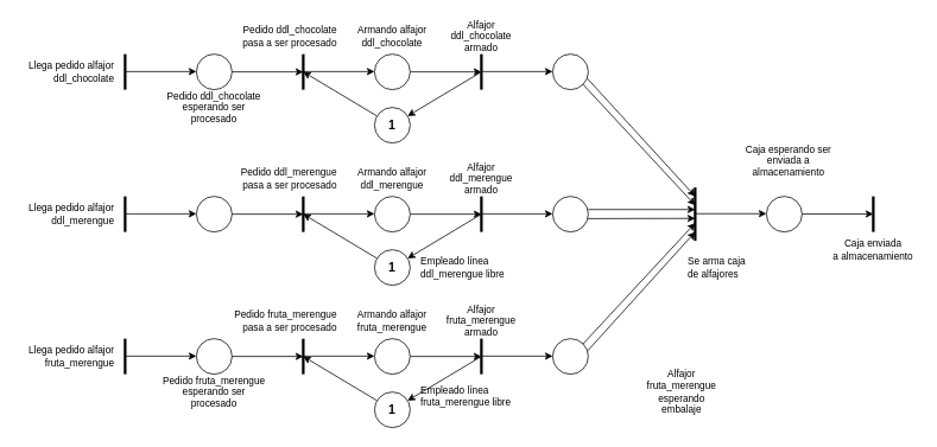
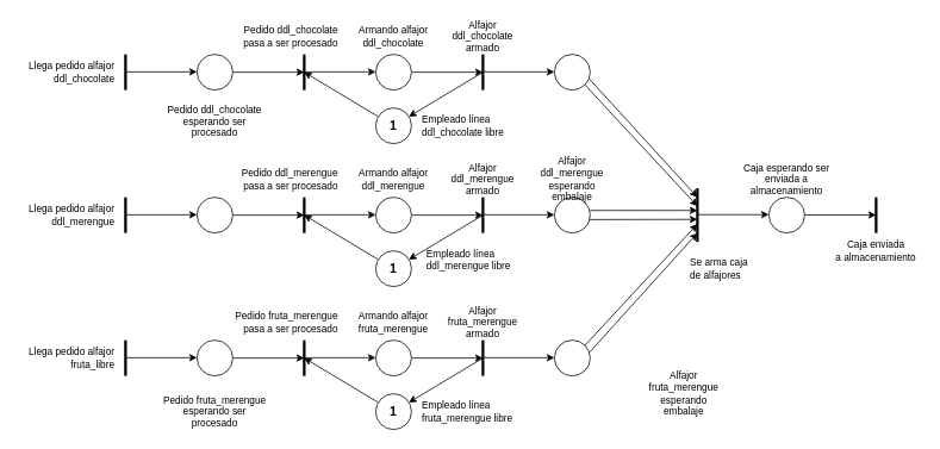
  <mxCell id="0" />
  <mxCell id="1" parent="0" />
  <mxCell id="2" value="" style="endArrow=none;html=1;strokeWidth=3;" parent="1" edge="1"><mxGeometry width="50" height="50" relative="1" as="geometry"><mxPoint x="780" y="270" as="sourcePoint" /><mxPoint x="780" y="210" as="targetPoint" /></mxGeometry></mxCell>
  <mxCell id="3" value="" style="ellipse;whiteSpace=wrap;html=1;aspect=fixed;" parent="1" vertex="1"><mxGeometry x="620" y="220" width="40" height="40" as="geometry" /></mxCell>
  <mxCell id="4" value="" style="endArrow=classic;html=1;strokeWidth=1;exitX=0.99;exitY=0.625;exitDx=0;exitDy=0;exitPerimeter=0;" parent="1" source="3" edge="1"><mxGeometry width="50" height="50" relative="1" as="geometry"><mxPoint x="700" y="245" as="sourcePoint" /><mxPoint x="780" y="244.8" as="targetPoint" /></mxGeometry></mxCell>
  <mxCell id="5" value="" style="endArrow=classic;html=1;strokeWidth=1;exitX=1;exitY=0.37;exitDx=0;exitDy=0;exitPerimeter=0;" parent="1" source="3" edge="1"><mxGeometry width="50" height="50" relative="1" as="geometry"><mxPoint x="680" y="234.8" as="sourcePoint" /><mxPoint x="780" y="234.8" as="targetPoint" /></mxGeometry></mxCell>
  <mxCell id="6" value="" style="ellipse;whiteSpace=wrap;html=1;aspect=fixed;" parent="1" vertex="1"><mxGeometry x="620" y="60" width="40" height="40" as="geometry" /></mxCell>
  <mxCell id="7" value="" style="endArrow=classic;html=1;strokeWidth=1;exitX=1;exitY=1;exitDx=0;exitDy=0;" parent="1" source="6" edge="1"><mxGeometry width="50" height="50" relative="1" as="geometry"><mxPoint x="700" y="165" as="sourcePoint" /><mxPoint x="780" y="230" as="targetPoint" /></mxGeometry></mxCell>
  <mxCell id="8" value="" style="endArrow=classic;html=1;strokeWidth=1;exitX=0.975;exitY=0.688;exitDx=0;exitDy=0;exitPerimeter=0;" parent="1" source="6" edge="1"><mxGeometry width="50" height="50" relative="1" as="geometry"><mxPoint x="680" y="154.8" as="sourcePoint" /><mxPoint x="780" y="220" as="targetPoint" /></mxGeometry></mxCell>
  <mxCell id="9" value="" style="ellipse;whiteSpace=wrap;html=1;aspect=fixed;" parent="1" vertex="1"><mxGeometry x="620" y="380" width="40" height="40" as="geometry" /></mxCell>
  <mxCell id="10" value="" style="endArrow=classic;html=1;strokeWidth=1;exitX=0.985;exitY=0.338;exitDx=0;exitDy=0;exitPerimeter=0;" parent="1" source="9" edge="1"><mxGeometry width="50" height="50" relative="1" as="geometry"><mxPoint x="700" y="405" as="sourcePoint" /><mxPoint x="780" y="260" as="targetPoint" /></mxGeometry></mxCell>
  <mxCell id="11" value="" style="endArrow=classic;html=1;strokeWidth=1;exitX=1;exitY=0;exitDx=0;exitDy=0;" parent="1" source="9" edge="1"><mxGeometry width="50" height="50" relative="1" as="geometry"><mxPoint x="680" y="394.8" as="sourcePoint" /><mxPoint x="780" y="250" as="targetPoint" /></mxGeometry></mxCell>
  <mxCell id="12" value="" style="endArrow=none;html=1;strokeWidth=3;" parent="1" edge="1"><mxGeometry width="50" height="50" relative="1" as="geometry"><mxPoint x="540" y="100" as="sourcePoint" /><mxPoint x="540" y="60" as="targetPoint" /></mxGeometry></mxCell>
  <mxCell id="13" value="" style="endArrow=none;html=1;strokeWidth=3;" parent="1" edge="1"><mxGeometry width="50" height="50" relative="1" as="geometry"><mxPoint x="340" y="100" as="sourcePoint" /><mxPoint x="340" y="60" as="targetPoint" /></mxGeometry></mxCell>
  <mxCell id="14" style="edgeStyle=none;rounded=0;orthogonalLoop=1;jettySize=auto;html=1;strokeWidth=1;" parent="1" source="15" edge="1"><mxGeometry relative="1" as="geometry"><mxPoint x="540" y="80" as="targetPoint" /></mxGeometry></mxCell>
  <mxCell id="15" value="" style="ellipse;whiteSpace=wrap;html=1;aspect=fixed;" parent="1" vertex="1"><mxGeometry x="420" y="60" width="40" height="40" as="geometry" /></mxCell>
  <mxCell id="16" style="edgeStyle=none;rounded=0;orthogonalLoop=1;jettySize=auto;html=1;strokeWidth=1;" parent="1" source="17" edge="1"><mxGeometry relative="1" as="geometry"><mxPoint x="340" y="80" as="targetPoint" /></mxGeometry></mxCell>
  <mxCell id="17" value="" style="ellipse;whiteSpace=wrap;html=1;aspect=fixed;" parent="1" vertex="1"><mxGeometry x="420" y="120" width="40" height="40" as="geometry" /></mxCell>
  <mxCell id="18" style="edgeStyle=none;rounded=0;orthogonalLoop=1;jettySize=auto;html=1;strokeWidth=1;" parent="1" target="17" edge="1"><mxGeometry relative="1" as="geometry"><mxPoint x="350" y="90" as="targetPoint" /><mxPoint x="540" y="80" as="sourcePoint" /></mxGeometry></mxCell>
  <mxCell id="19" style="edgeStyle=none;rounded=0;orthogonalLoop=1;jettySize=auto;html=1;strokeWidth=1;" parent="1" edge="1"><mxGeometry relative="1" as="geometry"><mxPoint x="420" y="79.66" as="targetPoint" /><mxPoint x="340" y="79.66" as="sourcePoint" /></mxGeometry></mxCell>
  <mxCell id="20" style="edgeStyle=none;rounded=0;orthogonalLoop=1;jettySize=auto;html=1;strokeWidth=1;" parent="1" edge="1"><mxGeometry relative="1" as="geometry"><mxPoint x="620" y="79.66" as="targetPoint" /><mxPoint x="540" y="79.66" as="sourcePoint" /></mxGeometry></mxCell>
  <mxCell id="21" value="" style="endArrow=none;html=1;strokeWidth=3;" parent="1" edge="1"><mxGeometry width="50" height="50" relative="1" as="geometry"><mxPoint x="540" y="260" as="sourcePoint" /><mxPoint x="540" y="220" as="targetPoint" /></mxGeometry></mxCell>
  <mxCell id="22" value="" style="endArrow=none;html=1;strokeWidth=3;" parent="1" edge="1"><mxGeometry width="50" height="50" relative="1" as="geometry"><mxPoint x="340" y="260" as="sourcePoint" /><mxPoint x="340" y="220" as="targetPoint" /></mxGeometry></mxCell>
  <mxCell id="23" style="edgeStyle=none;rounded=0;orthogonalLoop=1;jettySize=auto;html=1;strokeWidth=1;" parent="1" source="24" edge="1"><mxGeometry relative="1" as="geometry"><mxPoint x="540" y="240" as="targetPoint" /></mxGeometry></mxCell>
  <mxCell id="24" value="" style="ellipse;whiteSpace=wrap;html=1;aspect=fixed;" parent="1" vertex="1"><mxGeometry x="420" y="220" width="40" height="40" as="geometry" /></mxCell>
  <mxCell id="25" style="edgeStyle=none;rounded=0;orthogonalLoop=1;jettySize=auto;html=1;strokeWidth=1;" parent="1" source="26" edge="1"><mxGeometry relative="1" as="geometry"><mxPoint x="340" y="240" as="targetPoint" /></mxGeometry></mxCell>
  <mxCell id="26" value="" style="ellipse;whiteSpace=wrap;html=1;aspect=fixed;" parent="1" vertex="1"><mxGeometry x="420" y="280" width="40" height="40" as="geometry" /></mxCell>
  <mxCell id="27" style="edgeStyle=none;rounded=0;orthogonalLoop=1;jettySize=auto;html=1;strokeWidth=1;" parent="1" target="26" edge="1"><mxGeometry relative="1" as="geometry"><mxPoint x="350" y="250" as="targetPoint" /><mxPoint x="540" y="240" as="sourcePoint" /></mxGeometry></mxCell>
  <mxCell id="28" style="edgeStyle=none;rounded=0;orthogonalLoop=1;jettySize=auto;html=1;strokeWidth=1;" parent="1" edge="1"><mxGeometry relative="1" as="geometry"><mxPoint x="420" y="239.66" as="targetPoint" /><mxPoint x="340" y="239.66" as="sourcePoint" /></mxGeometry></mxCell>
  <mxCell id="29" style="edgeStyle=none;rounded=0;orthogonalLoop=1;jettySize=auto;html=1;strokeWidth=1;" parent="1" edge="1"><mxGeometry relative="1" as="geometry"><mxPoint x="620" y="239.66" as="targetPoint" /><mxPoint x="540" y="239.66" as="sourcePoint" /></mxGeometry></mxCell>
  <mxCell id="30" value="" style="endArrow=none;html=1;strokeWidth=3;" parent="1" edge="1"><mxGeometry width="50" height="50" relative="1" as="geometry"><mxPoint x="540" y="420" as="sourcePoint" /><mxPoint x="540" y="380" as="targetPoint" /></mxGeometry></mxCell>
  <mxCell id="31" value="" style="endArrow=none;html=1;strokeWidth=3;" parent="1" edge="1"><mxGeometry width="50" height="50" relative="1" as="geometry"><mxPoint x="340" y="420" as="sourcePoint" /><mxPoint x="340" y="380" as="targetPoint" /></mxGeometry></mxCell>
  <mxCell id="32" style="edgeStyle=none;rounded=0;orthogonalLoop=1;jettySize=auto;html=1;strokeWidth=1;" parent="1" source="33" edge="1"><mxGeometry relative="1" as="geometry"><mxPoint x="540" y="400" as="targetPoint" /></mxGeometry></mxCell>
  <mxCell id="33" value="" style="ellipse;whiteSpace=wrap;html=1;aspect=fixed;" parent="1" vertex="1"><mxGeometry x="420" y="380" width="40" height="40" as="geometry" /></mxCell>
  <mxCell id="34" style="edgeStyle=none;rounded=0;orthogonalLoop=1;jettySize=auto;html=1;strokeWidth=1;" parent="1" source="35" edge="1"><mxGeometry relative="1" as="geometry"><mxPoint x="340" y="400" as="targetPoint" /></mxGeometry></mxCell>
  <mxCell id="35" value="" style="ellipse;whiteSpace=wrap;html=1;aspect=fixed;" parent="1" vertex="1"><mxGeometry x="420" y="440" width="40" height="40" as="geometry" /></mxCell>
  <mxCell id="36" style="edgeStyle=none;rounded=0;orthogonalLoop=1;jettySize=auto;html=1;strokeWidth=1;" parent="1" target="35" edge="1"><mxGeometry relative="1" as="geometry"><mxPoint x="350" y="410" as="targetPoint" /><mxPoint x="540" y="400" as="sourcePoint" /></mxGeometry></mxCell>
  <mxCell id="37" style="edgeStyle=none;rounded=0;orthogonalLoop=1;jettySize=auto;html=1;strokeWidth=1;" parent="1" edge="1"><mxGeometry relative="1" as="geometry"><mxPoint x="420" y="399.66" as="targetPoint" /><mxPoint x="340" y="399.66" as="sourcePoint" /></mxGeometry></mxCell>
  <mxCell id="38" style="edgeStyle=none;rounded=0;orthogonalLoop=1;jettySize=auto;html=1;strokeWidth=1;" parent="1" edge="1"><mxGeometry relative="1" as="geometry"><mxPoint x="620" y="399.66" as="targetPoint" /><mxPoint x="540" y="399.66" as="sourcePoint" /></mxGeometry></mxCell>
  <mxCell id="39" value="" style="ellipse;whiteSpace=wrap;html=1;aspect=fixed;" parent="1" vertex="1"><mxGeometry x="860" y="220" width="40" height="40" as="geometry" /></mxCell>
  <mxCell id="40" value="" style="endArrow=none;html=1;strokeWidth=3;" parent="1" edge="1"><mxGeometry width="50" height="50" relative="1" as="geometry"><mxPoint x="980" y="260" as="sourcePoint" /><mxPoint x="980" y="220" as="targetPoint" /></mxGeometry></mxCell>
  <mxCell id="41" style="edgeStyle=none;rounded=0;orthogonalLoop=1;jettySize=auto;html=1;strokeWidth=1;" parent="1" edge="1"><mxGeometry relative="1" as="geometry"><mxPoint x="980" y="239.83" as="targetPoint" /><mxPoint x="900" y="239.83" as="sourcePoint" /></mxGeometry></mxCell>
  <mxCell id="42" style="edgeStyle=none;rounded=0;orthogonalLoop=1;jettySize=auto;html=1;strokeWidth=1;" parent="1" edge="1"><mxGeometry relative="1" as="geometry"><mxPoint x="860" y="239.49" as="targetPoint" /><mxPoint x="780" y="239.49" as="sourcePoint" /></mxGeometry></mxCell>
  <mxCell id="43" value="1" style="text;html=1;strokeColor=none;fillColor=none;align=center;verticalAlign=middle;whiteSpace=wrap;rounded=0;fontSize=14;fontStyle=1" parent="1" vertex="1"><mxGeometry x="420" y="290" width="40" height="20" as="geometry" /></mxCell>
  <mxCell id="44" value="1" style="text;html=1;strokeColor=none;fillColor=none;align=center;verticalAlign=middle;whiteSpace=wrap;rounded=0;fontSize=14;fontStyle=1" parent="1" vertex="1"><mxGeometry x="420" y="130" width="40" height="20" as="geometry" /></mxCell>
  <mxCell id="45" value="1" style="text;html=1;strokeColor=none;fillColor=none;align=center;verticalAlign=middle;whiteSpace=wrap;rounded=0;fontSize=14;fontStyle=1" parent="1" vertex="1"><mxGeometry x="420" y="450" width="40" height="20" as="geometry" /></mxCell>
+ <mxCell id="46" value="&lt;div&gt;Empleado línea&lt;/div&gt;&lt;div&gt;ddl_chocolate libre&lt;br&gt;&lt;/div&gt;" style="text;html=1;strokeColor=none;fillColor=none;align=left;verticalAlign=middle;whiteSpace=wrap;rounded=0;fontSize=11;" parent="1" vertex="1"><mxGeometry x="470" y="120" width="110" height="40" as="geometry" /></mxCell>
  <mxCell id="47" value="&lt;div&gt;Armando alfajor&lt;/div&gt;&lt;div&gt;ddl_merengue&lt;br&gt;&lt;/div&gt;" style="text;html=1;strokeColor=none;fillColor=none;align=center;verticalAlign=middle;whiteSpace=wrap;rounded=0;fontSize=11;" parent="1" vertex="1"><mxGeometry x="380" y="180" width="120" height="40" as="geometry" /></mxCell>
- <mxCell id="48" value="&lt;div&gt;Empleado línea&lt;/div&gt;&lt;div&gt;fruta_merengue libre&lt;br&gt;&lt;/div&gt;" style="text;html=1;strokeColor=none;fillColor=none;align=left;verticalAlign=middle;whiteSpace=wrap;rounded=0;fontSize=11;" parent="1" vertex="1"><mxGeometry x="470" y="425" width="110" height="40" as="geometry" /></mxCell>
- <mxCell id="49" value="&lt;div&gt;Empleado línea&lt;/div&gt;&lt;div&gt;ddl_merengue libre&lt;br&gt;&lt;/div&gt;" style="text;html=1;strokeColor=none;fillColor=none;align=left;verticalAlign=middle;whiteSpace=wrap;rounded=0;fontSize=11;" parent="1" vertex="1"><mxGeometry x="470" y="280" width="110" height="40" as="geometry" /></mxCell>
+ <mxCell id="48" value="&lt;div&gt;Empleado línea&lt;/div&gt;&lt;div&gt;fruta_merengue libre&lt;br&gt;&lt;/div&gt;" style="text;html=1;strokeColor=none;fillColor=none;align=left;verticalAlign=middle;whiteSpace=wrap;rounded=0;fontSize=11;" parent="1" vertex="1"><mxGeometry x="470" y="440" width="110" height="40" as="geometry" /></mxCell>
+ <mxCell id="49" value="&lt;div&gt;Empleado línea&lt;/div&gt;&lt;div&gt;ddl_merengue libre&lt;br&gt;&lt;/div&gt;" style="text;html=1;strokeColor=none;fillColor=none;align=left;verticalAlign=middle;whiteSpace=wrap;rounded=0;fontSize=11;" parent="1" vertex="1"><mxGeometry x="475" y="270" width="110" height="40" as="geometry" /></mxCell>
  <mxCell id="50" value="&lt;div&gt;Armando alfajor&lt;/div&gt;&lt;div&gt;ddl_chocolate&lt;br&gt;&lt;/div&gt;" style="text;html=1;strokeColor=none;fillColor=none;align=center;verticalAlign=middle;whiteSpace=wrap;rounded=0;fontSize=11;" parent="1" vertex="1"><mxGeometry x="380" y="20" width="120" height="40" as="geometry" /></mxCell>
- <mxCell id="51" value="&lt;div&gt;Llega pedido alfajor&lt;/div&gt;&lt;div&gt;fruta_merengue&lt;br&gt;&lt;/div&gt;" style="text;html=1;strokeColor=none;fillColor=none;align=right;verticalAlign=middle;whiteSpace=wrap;rounded=0;fontSize=11;" parent="1" vertex="1"><mxGeometry x="20" y="380" width="110" height="40" as="geometry" /></mxCell>
+ <mxCell id="51" value="&lt;div&gt;Llega pedido alfajor&lt;/div&gt;&lt;div&gt;fruta_libre&lt;br&gt;&lt;/div&gt;" style="text;html=1;strokeColor=none;fillColor=none;align=right;verticalAlign=middle;whiteSpace=wrap;rounded=0;fontSize=11;" parent="1" vertex="1"><mxGeometry x="20" y="380" width="110" height="40" as="geometry" /></mxCell>
  <mxCell id="52" value="&lt;div&gt;Armando alfajor&lt;/div&gt;&lt;div&gt;fruta_merengue&lt;br&gt;&lt;/div&gt;" style="text;html=1;strokeColor=none;fillColor=none;align=center;verticalAlign=middle;whiteSpace=wrap;rounded=0;fontSize=11;" parent="1" vertex="1"><mxGeometry x="380" y="340" width="120" height="40" as="geometry" /></mxCell>
  <mxCell id="53" value="" style="endArrow=none;html=1;strokeWidth=3;" parent="1" edge="1"><mxGeometry width="50" height="50" relative="1" as="geometry"><mxPoint x="140" y="420" as="sourcePoint" /><mxPoint x="140" y="380" as="targetPoint" /></mxGeometry></mxCell>
  <mxCell id="54" style="edgeStyle=none;rounded=0;orthogonalLoop=1;jettySize=auto;html=1;strokeWidth=1;" parent="1" edge="1"><mxGeometry relative="1" as="geometry"><mxPoint x="220" y="399.66" as="targetPoint" /><mxPoint x="140" y="399.66" as="sourcePoint" /></mxGeometry></mxCell>
  <mxCell id="55" value="" style="ellipse;whiteSpace=wrap;html=1;aspect=fixed;" parent="1" vertex="1"><mxGeometry x="220" y="380" width="40" height="40" as="geometry" /></mxCell>
  <mxCell id="56" style="edgeStyle=none;rounded=0;orthogonalLoop=1;jettySize=auto;html=1;strokeWidth=1;" parent="1" source="55" edge="1"><mxGeometry relative="1" as="geometry"><mxPoint x="340" y="400" as="targetPoint" /></mxGeometry></mxCell>
- <mxCell id="57" value="&lt;div align=&quot;center&quot;&gt;Pedido fruta_merengue&lt;/div&gt;&lt;div align=&quot;center&quot;&gt;esperando ser&lt;/div&gt;&lt;div align=&quot;center&quot;&gt;procesado&lt;br&gt;&lt;/div&gt;" style="text;html=1;strokeColor=none;fillColor=none;align=center;verticalAlign=middle;whiteSpace=wrap;rounded=0;fontSize=11;" parent="1" vertex="1"><mxGeometry y="420" width="120" height="40" as="geometry" x="180" /></mxCell>
+ <mxCell id="57" value="&lt;div align=&quot;center&quot;&gt;Pedido fruta_merengue&lt;/div&gt;&lt;div align=&quot;center&quot;&gt;esperando ser&lt;/div&gt;&lt;div align=&quot;center&quot;&gt;procesado&lt;br&gt;&lt;/div&gt;" style="text;html=1;strokeColor=none;fillColor=none;align=center;verticalAlign=middle;whiteSpace=wrap;rounded=0;fontSize=11;" parent="1" vertex="1"><mxGeometry x="180" y="440" width="120" height="40" as="geometry" /></mxCell>
  <mxCell id="58" value="&lt;div align=&quot;right&quot;&gt;Pedido fruta_merengue&lt;/div&gt;&lt;div align=&quot;right&quot;&gt;pasa a ser procesado&lt;br&gt;&lt;/div&gt;" style="text;html=1;strokeColor=none;fillColor=none;align=right;verticalAlign=middle;whiteSpace=wrap;rounded=0;fontSize=11;" parent="1" vertex="1"><mxGeometry x="260" y="340" width="120" height="40" as="geometry" /></mxCell>
  <mxCell id="59" value="" style="endArrow=none;html=1;strokeWidth=3;" parent="1" edge="1"><mxGeometry width="50" height="50" relative="1" as="geometry"><mxPoint x="140" y="260" as="sourcePoint" /><mxPoint x="140" y="220" as="targetPoint" /></mxGeometry></mxCell>
  <mxCell id="60" style="edgeStyle=none;rounded=0;orthogonalLoop=1;jettySize=auto;html=1;strokeWidth=1;" parent="1" edge="1"><mxGeometry relative="1" as="geometry"><mxPoint x="220" y="239.66" as="targetPoint" /><mxPoint x="140" y="239.66" as="sourcePoint" /></mxGeometry></mxCell>
  <mxCell id="61" value="" style="ellipse;whiteSpace=wrap;html=1;aspect=fixed;" parent="1" vertex="1"><mxGeometry x="220" y="220" width="40" height="40" as="geometry" /></mxCell>
  <mxCell id="62" style="edgeStyle=none;rounded=0;orthogonalLoop=1;jettySize=auto;html=1;strokeWidth=1;" parent="1" source="61" edge="1"><mxGeometry relative="1" as="geometry"><mxPoint x="340" y="240" as="targetPoint" /></mxGeometry></mxCell>
  <mxCell id="63" value="&lt;div align=&quot;right&quot;&gt;Pedido ddl_merengue&lt;/div&gt;&lt;div align=&quot;right&quot;&gt;pasa a ser procesado&lt;br&gt;&lt;/div&gt;" style="text;html=1;strokeColor=none;fillColor=none;align=right;verticalAlign=middle;whiteSpace=wrap;rounded=0;fontSize=11;" parent="1" vertex="1"><mxGeometry x="260" y="180" width="120" height="40" as="geometry" /></mxCell>
  <mxCell id="64" value="&lt;div&gt;Llega pedido alfajor&lt;/div&gt;&lt;div&gt;ddl_merengue&lt;br&gt;&lt;/div&gt;" style="text;html=1;strokeColor=none;fillColor=none;align=right;verticalAlign=middle;whiteSpace=wrap;rounded=0;fontSize=11;" parent="1" vertex="1"><mxGeometry x="20" y="220" width="110" height="40" as="geometry" /></mxCell>
  <mxCell id="65" value="" style="endArrow=none;html=1;strokeWidth=3;" parent="1" edge="1"><mxGeometry width="50" height="50" relative="1" as="geometry"><mxPoint x="140" y="100" as="sourcePoint" /><mxPoint x="140" y="60" as="targetPoint" /></mxGeometry></mxCell>
  <mxCell id="66" style="edgeStyle=none;rounded=0;orthogonalLoop=1;jettySize=auto;html=1;strokeWidth=1;" parent="1" edge="1"><mxGeometry relative="1" as="geometry"><mxPoint x="220" y="79.66" as="targetPoint" /><mxPoint x="140" y="79.66" as="sourcePoint" /></mxGeometry></mxCell>
  <mxCell id="67" value="" style="ellipse;whiteSpace=wrap;html=1;aspect=fixed;" parent="1" vertex="1"><mxGeometry x="220" y="60" width="40" height="40" as="geometry" /></mxCell>
  <mxCell id="68" style="edgeStyle=none;rounded=0;orthogonalLoop=1;jettySize=auto;html=1;strokeWidth=1;" parent="1" source="67" edge="1"><mxGeometry relative="1" as="geometry"><mxPoint x="340" y="80" as="targetPoint" /></mxGeometry></mxCell>
- <mxCell id="69" value="&lt;div align=&quot;center&quot;&gt;Pedido ddl_chocolate&lt;/div&gt;&lt;div align=&quot;center&quot;&gt;esperando ser&lt;/div&gt;&lt;div align=&quot;center&quot;&gt;procesado&lt;br&gt;&lt;/div&gt;" style="text;html=1;strokeColor=none;fillColor=none;align=center;verticalAlign=middle;whiteSpace=wrap;rounded=0;fontSize=11;" parent="1" vertex="1"><mxGeometry y="100" width="120" height="40" as="geometry" x="180" /></mxCell>
+ <mxCell id="69" value="&lt;div align=&quot;center&quot;&gt;Pedido ddl_chocolate&lt;/div&gt;&lt;div align=&quot;center&quot;&gt;esperando ser&lt;/div&gt;&lt;div align=&quot;center&quot;&gt;procesado&lt;br&gt;&lt;/div&gt;" style="text;html=1;strokeColor=none;fillColor=none;align=center;verticalAlign=middle;whiteSpace=wrap;rounded=0;fontSize=11;" parent="1" vertex="1"><mxGeometry x="180" y="115" width="120" height="40" as="geometry" /></mxCell>
  <mxCell id="70" value="&lt;div align=&quot;right&quot;&gt;Pedido ddl_chocolate&lt;/div&gt;&lt;div align=&quot;right&quot;&gt;pasa a ser procesado&lt;br&gt;&lt;/div&gt;" style="text;html=1;strokeColor=none;fillColor=none;align=right;verticalAlign=middle;whiteSpace=wrap;rounded=0;fontSize=11;" parent="1" vertex="1"><mxGeometry x="260" y="20" width="120" height="40" as="geometry" /></mxCell>
  <mxCell id="71" value="&lt;div&gt;Llega pedido alfajor&lt;/div&gt;&lt;div&gt;ddl_chocolate&lt;br&gt;&lt;/div&gt;" style="text;html=1;strokeColor=none;fillColor=none;align=right;verticalAlign=middle;whiteSpace=wrap;rounded=0;fontSize=11;" parent="1" vertex="1"><mxGeometry x="20" y="60" width="110" height="40" as="geometry" /></mxCell>
  <mxCell id="72" value="&lt;div&gt;Alfajor&lt;/div&gt;&lt;div&gt;fruta_merengue&lt;br&gt;&lt;/div&gt;&lt;div&gt;armado&lt;/div&gt;" style="text;html=1;strokeColor=none;fillColor=none;align=center;verticalAlign=middle;whiteSpace=wrap;rounded=0;fontSize=11;" parent="1" vertex="1"><mxGeometry x="490" y="340" width="100" height="40" as="geometry" /></mxCell>
  <mxCell id="73" value="&lt;div&gt;Alfajor&lt;/div&gt;&lt;div&gt;ddl_merengue&lt;br&gt;&lt;/div&gt;&lt;div&gt;armado&lt;/div&gt;" style="text;html=1;strokeColor=none;fillColor=none;align=center;verticalAlign=middle;whiteSpace=wrap;rounded=0;fontSize=11;" parent="1" vertex="1"><mxGeometry x="490" y="180" width="100" height="40" as="geometry" /></mxCell>
  <mxCell id="74" value="&lt;div&gt;Alfajor&lt;/div&gt;&lt;div&gt;ddl_chocolate&lt;br&gt;&lt;/div&gt;&lt;div&gt;armado&lt;/div&gt;" style="text;html=1;strokeColor=none;fillColor=none;align=center;verticalAlign=middle;whiteSpace=wrap;rounded=0;fontSize=11;" parent="1" vertex="1"><mxGeometry x="490" y="20" width="100" height="40" as="geometry" /></mxCell>
+ <mxCell id="75" value="&lt;div&gt;Alfajor&lt;/div&gt;&lt;div&gt;ddl_merengue&lt;br&gt;&lt;/div&gt;&lt;div&gt;esperando embalaje&lt;br&gt;&lt;/div&gt;" style="text;html=1;strokeColor=none;fillColor=none;align=center;verticalAlign=middle;whiteSpace=wrap;rounded=0;fontSize=11;" parent="1" vertex="1"><mxGeometry x="590" y="180" width="100" height="40" as="geometry" /></mxCell>
  <mxCell id="76" value="&lt;div&gt;Alfajor&lt;/div&gt;&lt;div&gt;fruta_merengue&lt;br&gt;&lt;/div&gt;&lt;div&gt;esperando embalaje&lt;br&gt;&lt;/div&gt;" style="text;html=1;strokeColor=none;fillColor=none;align=center;verticalAlign=middle;whiteSpace=wrap;rounded=0;fontSize=11;" parent="1" vertex="1"><mxGeometry x="715" y="420" width="100" height="40" as="geometry" /></mxCell>
  <mxCell id="77" value="&lt;div&gt;Se arma caja&lt;/div&gt;&lt;div&gt;de alfajores&lt;br&gt;&lt;/div&gt;" style="text;html=1;strokeColor=none;fillColor=none;align=left;verticalAlign=middle;whiteSpace=wrap;rounded=0;fontSize=11;" parent="1" vertex="1"><mxGeometry x="770" y="280" width="100" height="40" as="geometry" /></mxCell>
- <mxCell id="78" value="Caja esperando ser enviada a almacenamiento" style="text;html=1;strokeColor=none;fillColor=none;align=center;verticalAlign=middle;whiteSpace=wrap;rounded=0;fontSize=11;" parent="1" vertex="1"><mxGeometry x="835" y="160" width="100" height="40" as="geometry" /></mxCell>
+ <mxCell id="78" value="Caja esperando ser enviada a almacenamiento" style="text;html=1;strokeColor=none;fillColor=none;align=center;verticalAlign=middle;whiteSpace=wrap;rounded=0;fontSize=11;" parent="1" vertex="1"><mxGeometry x="830" y="180" width="100" height="40" as="geometry" /></mxCell>
  <mxCell id="79" value="&lt;div&gt;Caja enviada&lt;/div&gt;&lt;div&gt;a almacenamiento&lt;br&gt;&lt;/div&gt;" style="text;html=1;strokeColor=none;fillColor=none;align=center;verticalAlign=middle;whiteSpace=wrap;rounded=0;fontSize=11;" parent="1" vertex="1"><mxGeometry x="930" y="260" width="100" height="40" as="geometry" /></mxCell>
